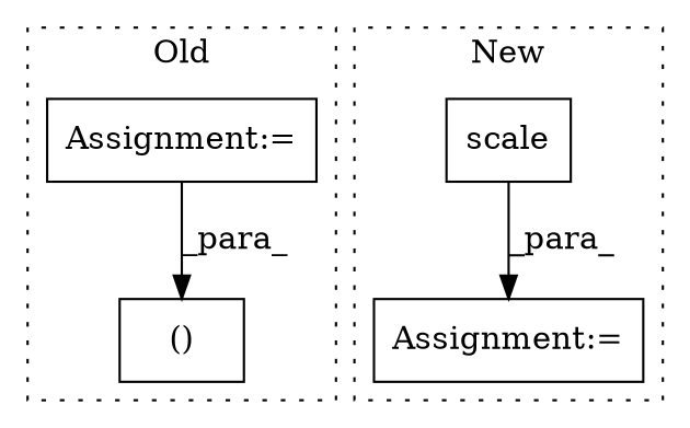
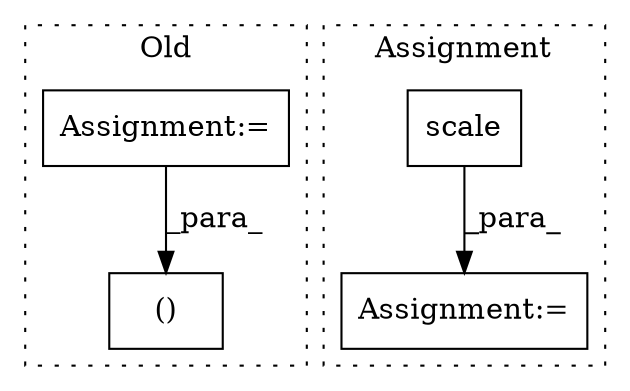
  digraph {
    node [a=7 l=1 shape=box]
    n1 [a=106 l=15 label="()" s=2184]
    n2 [label="Assignment:=" s=1950]
    n3 [a=32 l="6,1" label=scale s="2109,2136"]
    n4 [label="Assignment:=" s=2102]
    subgraph cluster_1 {
      label=Old
      style=dotted
      n1
      n2
    }
    subgraph cluster_2 {
-     label=New
+     label=Assignment
      style=dotted
      n3
      n4
    }
    n2 -> n1 [label=_para_]
    n3 -> n4 [label=_para_]
  }
